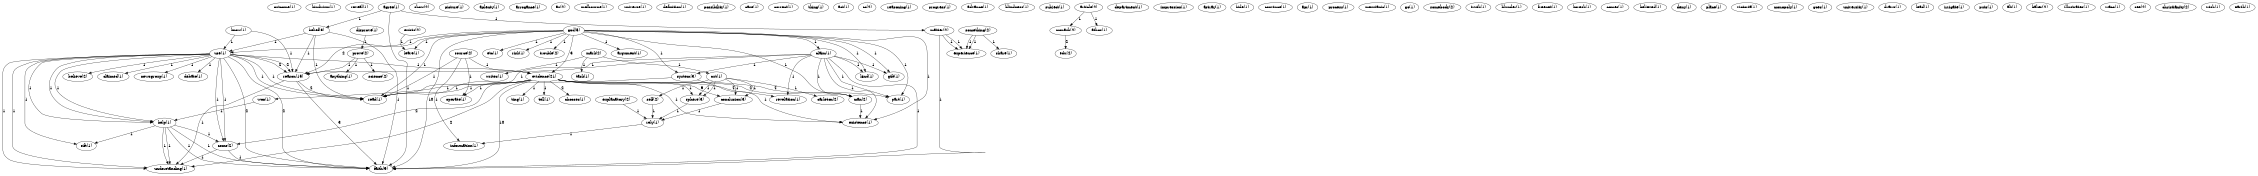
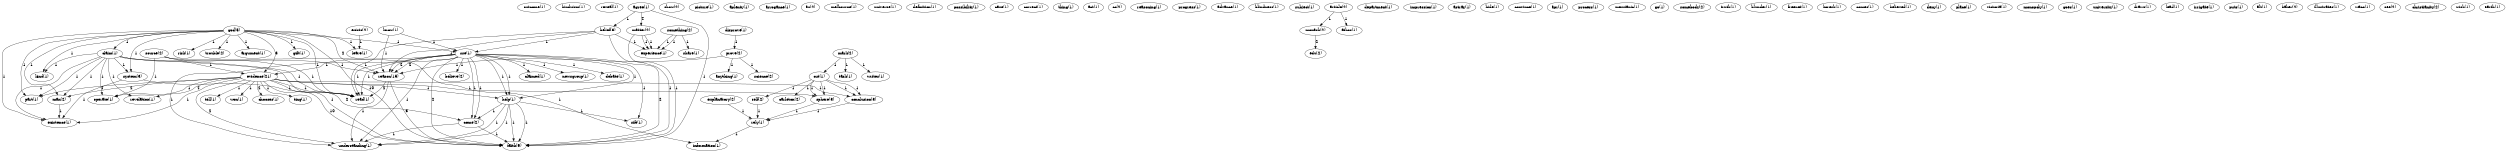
  digraph {
    n1 [label="outcome(1)"]
    n2 [label="hinduism(1)"]
    n3 [label="reveal(1)"]
    n4 [label="explanatory(2)"]
    n5 [label="rely(1)"]
    n6 [label="information(1)"]
    n7 [label="claim(1)"]
    n8 [label="gift(1)"]
    n9 [label="system(3)"]
    n10 [label="revelation(1)"]
    n11 [label="part(1)"]
    n12 [label="man(2)"]
    n13 [label="existence(1)"]
    n14 [label="reason(15)"]
    n15 [label="read(1)"]
    n16 [label="faith(9)"]
    n17 [label="kind(1)"]
    n18 [label="understanding(1)"]
    n19 [label="show(2)"]
    n20 [label="picture(1)"]
    n21 [label="aplenty(1)"]
    n22 [label="arrogance(1)"]
    n23 [label="agree(1)"]
    n24 [label="matter(2)"]
    n25 [label="belief(3)"]
    n26 [label="experience(1)"]
    n27 [label="use(1)"]
    n28 [label="believe(2)"]
    n29 [label="help(1)"]
    n30 [label="claimed(1)"]
    n31 [label="newsgroup(1)"]
    n32 [label="evidence(21)"]
    n33 [label="debate(1)"]
    n34 [label="sift(1)"]
    n35 [label="come(2)"]
    n36 [label="au(2)"]
    n37 [label="melbourne(1)"]
    n38 [label="universe(1)"]
    n39 [label="definition(1)"]
    n40 [label="possibility(1)"]
    n41 [label="case(1)"]
    n42 [label="correct(1)"]
    n43 [label="thing(1)"]
    n44 [label="sphere(3)"]
    n45 [label="conclusion(3)"]
    n46 [label="operate(1)"]
    n47 [label="ting(1)"]
    n48 [label="tell(1)"]
    n49 [label="won(1)"]
    n50 [label="chooses(1)"]
    n51 [label="act(1)"]
    n52 [label="cc(2)"]
    n53 [label="cut(1)"]
    n54 [label="carleton(2)"]
    n55 [label="self(2)"]
    n56 [label="reasoning(1)"]
    n57 [label="progress(1)"]
    n58 [label="god(5)"]
-   n59 [label="etc(1)"]
    n60 [label="risk(1)"]
    n61 [label="leave(1)"]
    n62 [label="trouble(2)"]
    n63 [label="argument(1)"]
    n64 [label="advance(1)"]
    n65 [label="mark(2)"]
    n66 [label="task(1)"]
    n67 [label="writes(1)"]
    n68 [label="blindness(1)"]
    n69 [label="subject(1)"]
    n70 [label="article(2)"]
    n71 [label="monash(2)"]
    n72 [label="athos(1)"]
    n73 [label="edu(2)"]
    n74 [label="department(1)"]
    n75 [label="exists(2)"]
    n76 [label="impression(1)"]
    n77 [label="astray(1)"]
    n78 [label="prove(2)"]
    n79 [label="anything(1)"]
    n80 [label="science(2)"]
    n81 [label="disprove(1)"]
    n82 [label="something(2)"]
    n83 [label="share(1)"]
    n84 [label="source(2)"]
    n85 [label="know(1)"]
    n86 [label="hide(1)"]
    n87 [label="convince(1)"]
    n88 [label="apr(1)"]
    n89 [label="process(1)"]
    n90 [label="messianic(1)"]
    n91 [label="go(1)"]
    n92 [label="somebody(2)"]
    n93 [label="truth(1)"]
    n94 [label="blunder(1)"]
    n95 [label="freenet(1)"]
    n96 [label="koresh(1)"]
    n97 [label="comes(1)"]
    n98 [label="believed(1)"]
    n99 [label="deny(1)"]
    n100 [label="place(1)"]
    n101 [label="victoria(1)"]
    n102 [label="monopoly(1)"]
    n103 [label="goes(1)"]
    n104 [label="university(1)"]
    n105 [label="draws(1)"]
    n106 [label="lead(1)"]
    n107 [label="irrigate(1)"]
    n108 [label="puts(1)"]
    n109 [label="alt(1)"]
    n110 [label="baker(2)"]
    n111 [label="illustrates(1)"]
    n112 [label="waco(1)"]
    n113 [label="see(2)"]
    n114 [label="christianity(2)"]
    n115 [label="wish(1)"]
    n116 [label="earth(1)"]
    n4 -> n5 [label=1]
    n5 -> n6 [label=1]
-   n7 -> n8 [label=1]
+   n7 -> n46 [label=1]
    n7 -> n9 [label=1]
    n7 -> n10 [label=1]
    n7 -> n11 [label=1]
    n7 -> n12 [label=1]
    n7 -> n13 [label=1]
    n7 -> n14 [label=1]
    n7 -> n15 [label=1]
    n7 -> n16 [label=1]
    n7 -> n17 [label=1]
    n9 -> n13 [label=1]
    n9 -> n15 [label=1]
    n12 -> n13 [label=1]
    n14 -> n15 [label=2]
    n14 -> n16 [label=3]
    n14 -> n18 [label=1]
    n23 -> n16 [label=1]
-   n23 -> n24 [label=1]
+   n23 -> n24 [label=4]
    n23 -> n25 [label=1]
    n24 -> n16 [label=1]
    n24 -> n26 [label=1]
    n24 -> n26 [label=1]
    n25 -> n14 [label=1]
    n25 -> n15 [label=1]
    n25 -> n16 [label=1]
+   n25 -> n26 [label=1]
    n25 -> n27 [label=1]
    n27 -> n14 [label=2]
    n27 -> n14 [label=2]
    n27 -> n15 [label=1]
    n27 -> n15 [label=1]
    n27 -> n16 [label=2]
    n27 -> n16 [label=2]
    n27 -> n18 [label=1]
    n27 -> n18 [label=1]
    n27 -> n28 [label=1]
    n27 -> n29 [label=1]
    n27 -> n29 [label=1]
    n27 -> n29 [label=1]
    n27 -> n30 [label=1]
    n27 -> n31 [label=1]
    n27 -> n32 [label=1]
    n27 -> n33 [label=1]
    n27 -> n34 [label=1]
    n27 -> n35 [label=1]
    n27 -> n35 [label=1]
    n29 -> n16 [label=1]
    n29 -> n16 [label=1]
    n29 -> n18 [label=1]
    n29 -> n18 [label=1]
    n29 -> n34 [label=1]
    n29 -> n35 [label=1]
    n32 -> n10 [label=4]
    n32 -> n11 [label=4]
    n32 -> n12 [label=2]
    n32 -> n13 [label=1]
    n32 -> n15 [label=1]
    n32 -> n16 [label=10]
    n32 -> n18 [label=2]
-   n49 -> n29 [label=1]
+   n32 -> n29 [label=1]
    n32 -> n35 [label=2]
    n32 -> n44 [label=1]
-   n32 -> n45 [label=9]
+   n32 -> n45 [label=1]
    n32 -> n46 [label=1]
    n32 -> n47 [label=1]
    n32 -> n48 [label=1]
    n32 -> n49 [label=1]
    n32 -> n50 [label=2]
    n35 -> n16 [label=1]
    n35 -> n18 [label=1]
    n44 -> n5 [label=1]
    n45 -> n5 [label=1]
    n53 -> n44 [label=1]
    n53 -> n44 [label=1]
    n53 -> n45 [label=1]
    n53 -> n45 [label=1]
    n53 -> n54 [label=1]
    n53 -> n55 [label=1]
    n55 -> n5 [label=1]
    n58 -> n7 [label=1]
    n58 -> n8 [label=1]
    n58 -> n9 [label=1]
    n58 -> n11 [label=1]
    n58 -> n12 [label=1]
    n58 -> n13 [label=1]
    n58 -> n14 [label=2]
    n58 -> n15 [label=1]
    n58 -> n16 [label=10]
    n58 -> n17 [label=1]
    n58 -> n27 [label=1]
    n58 -> n32 [label=3]
-   n58 -> n59 [label=1]
    n58 -> n60 [label=1]
    n58 -> n61 [label=1]
    n58 -> n62 [label=1]
    n58 -> n63 [label=1]
    n65 -> n53 [label=1]
    n65 -> n66 [label=1]
    n65 -> n67 [label=1]
    n70 -> n71 [label=1]
    n70 -> n72 [label=1]
    n71 -> n73 [label=2]
    n75 -> n61 [label=1]
    n78 -> n14 [label=1]
    n78 -> n79 [label=1]
    n78 -> n80 [label=1]
    n81 -> n78 [label=1]
    n82 -> n26 [label=1]
    n82 -> n26 [label=1]
    n82 -> n83 [label=1]
    n84 -> n6 [label=1]
    n84 -> n15 [label=1]
    n84 -> n32 [label=1]
    n84 -> n46 [label=1]
    n85 -> n14 [label=1]
    n85 -> n27 [label=1]
  }
